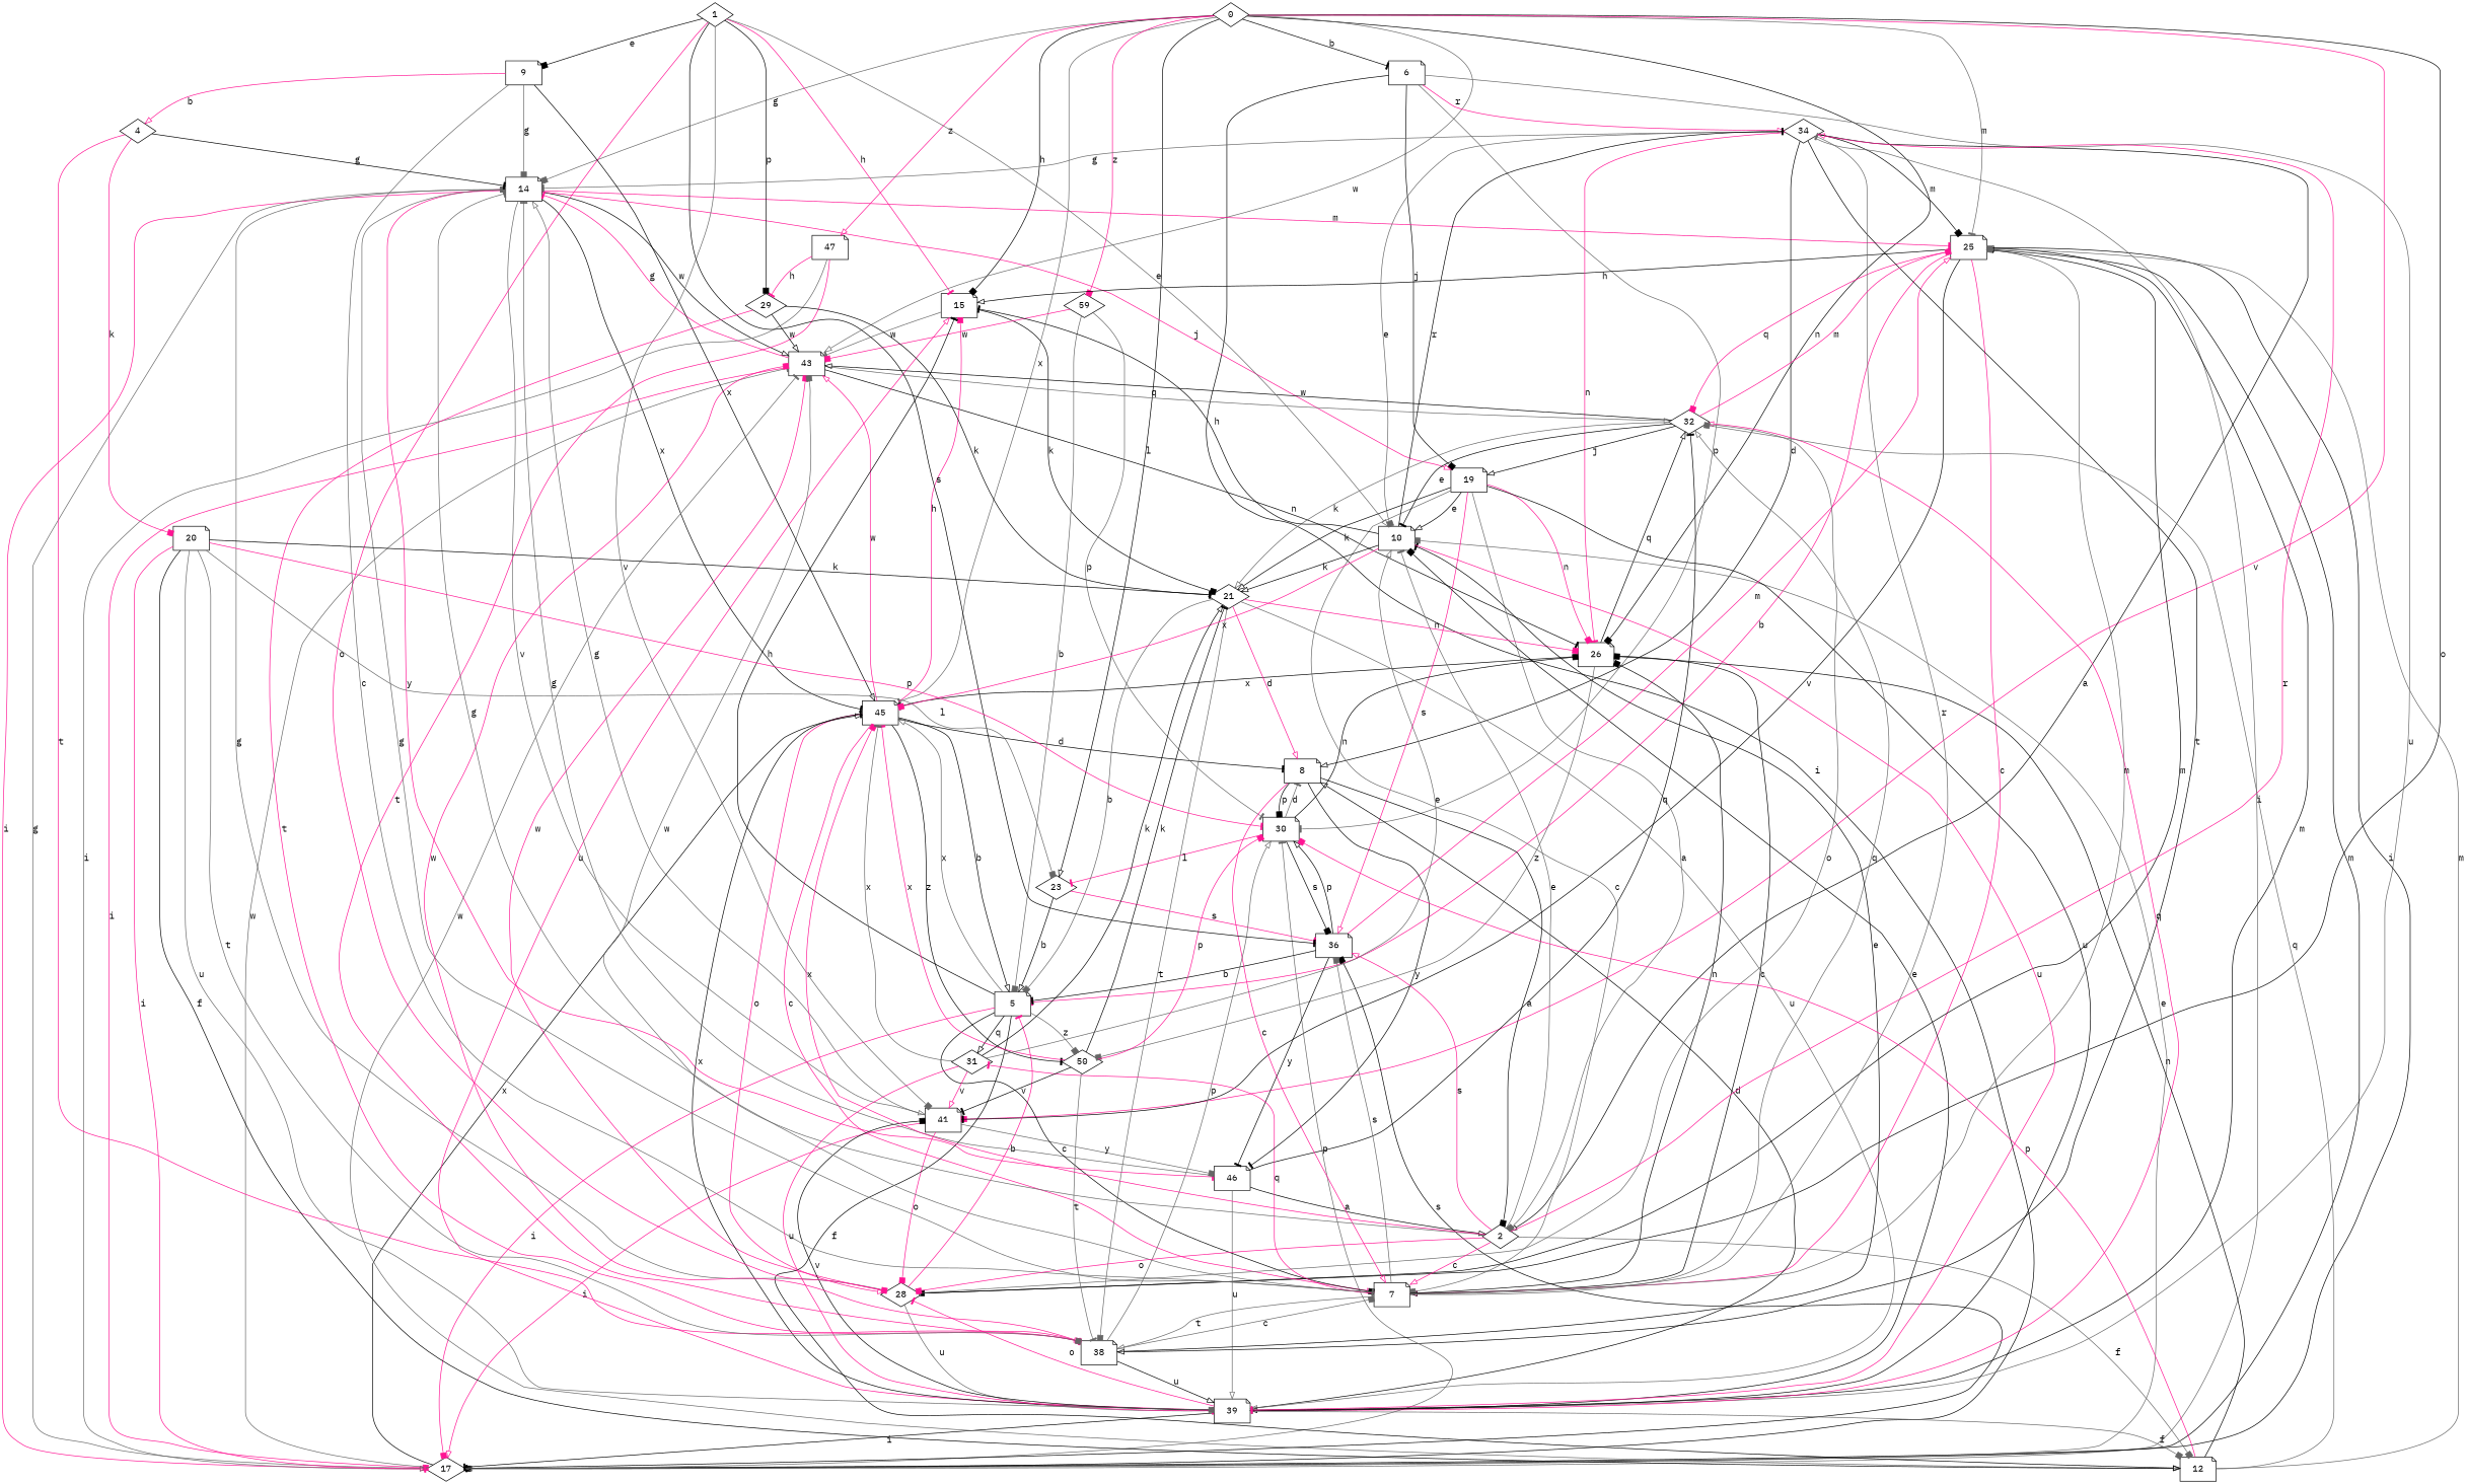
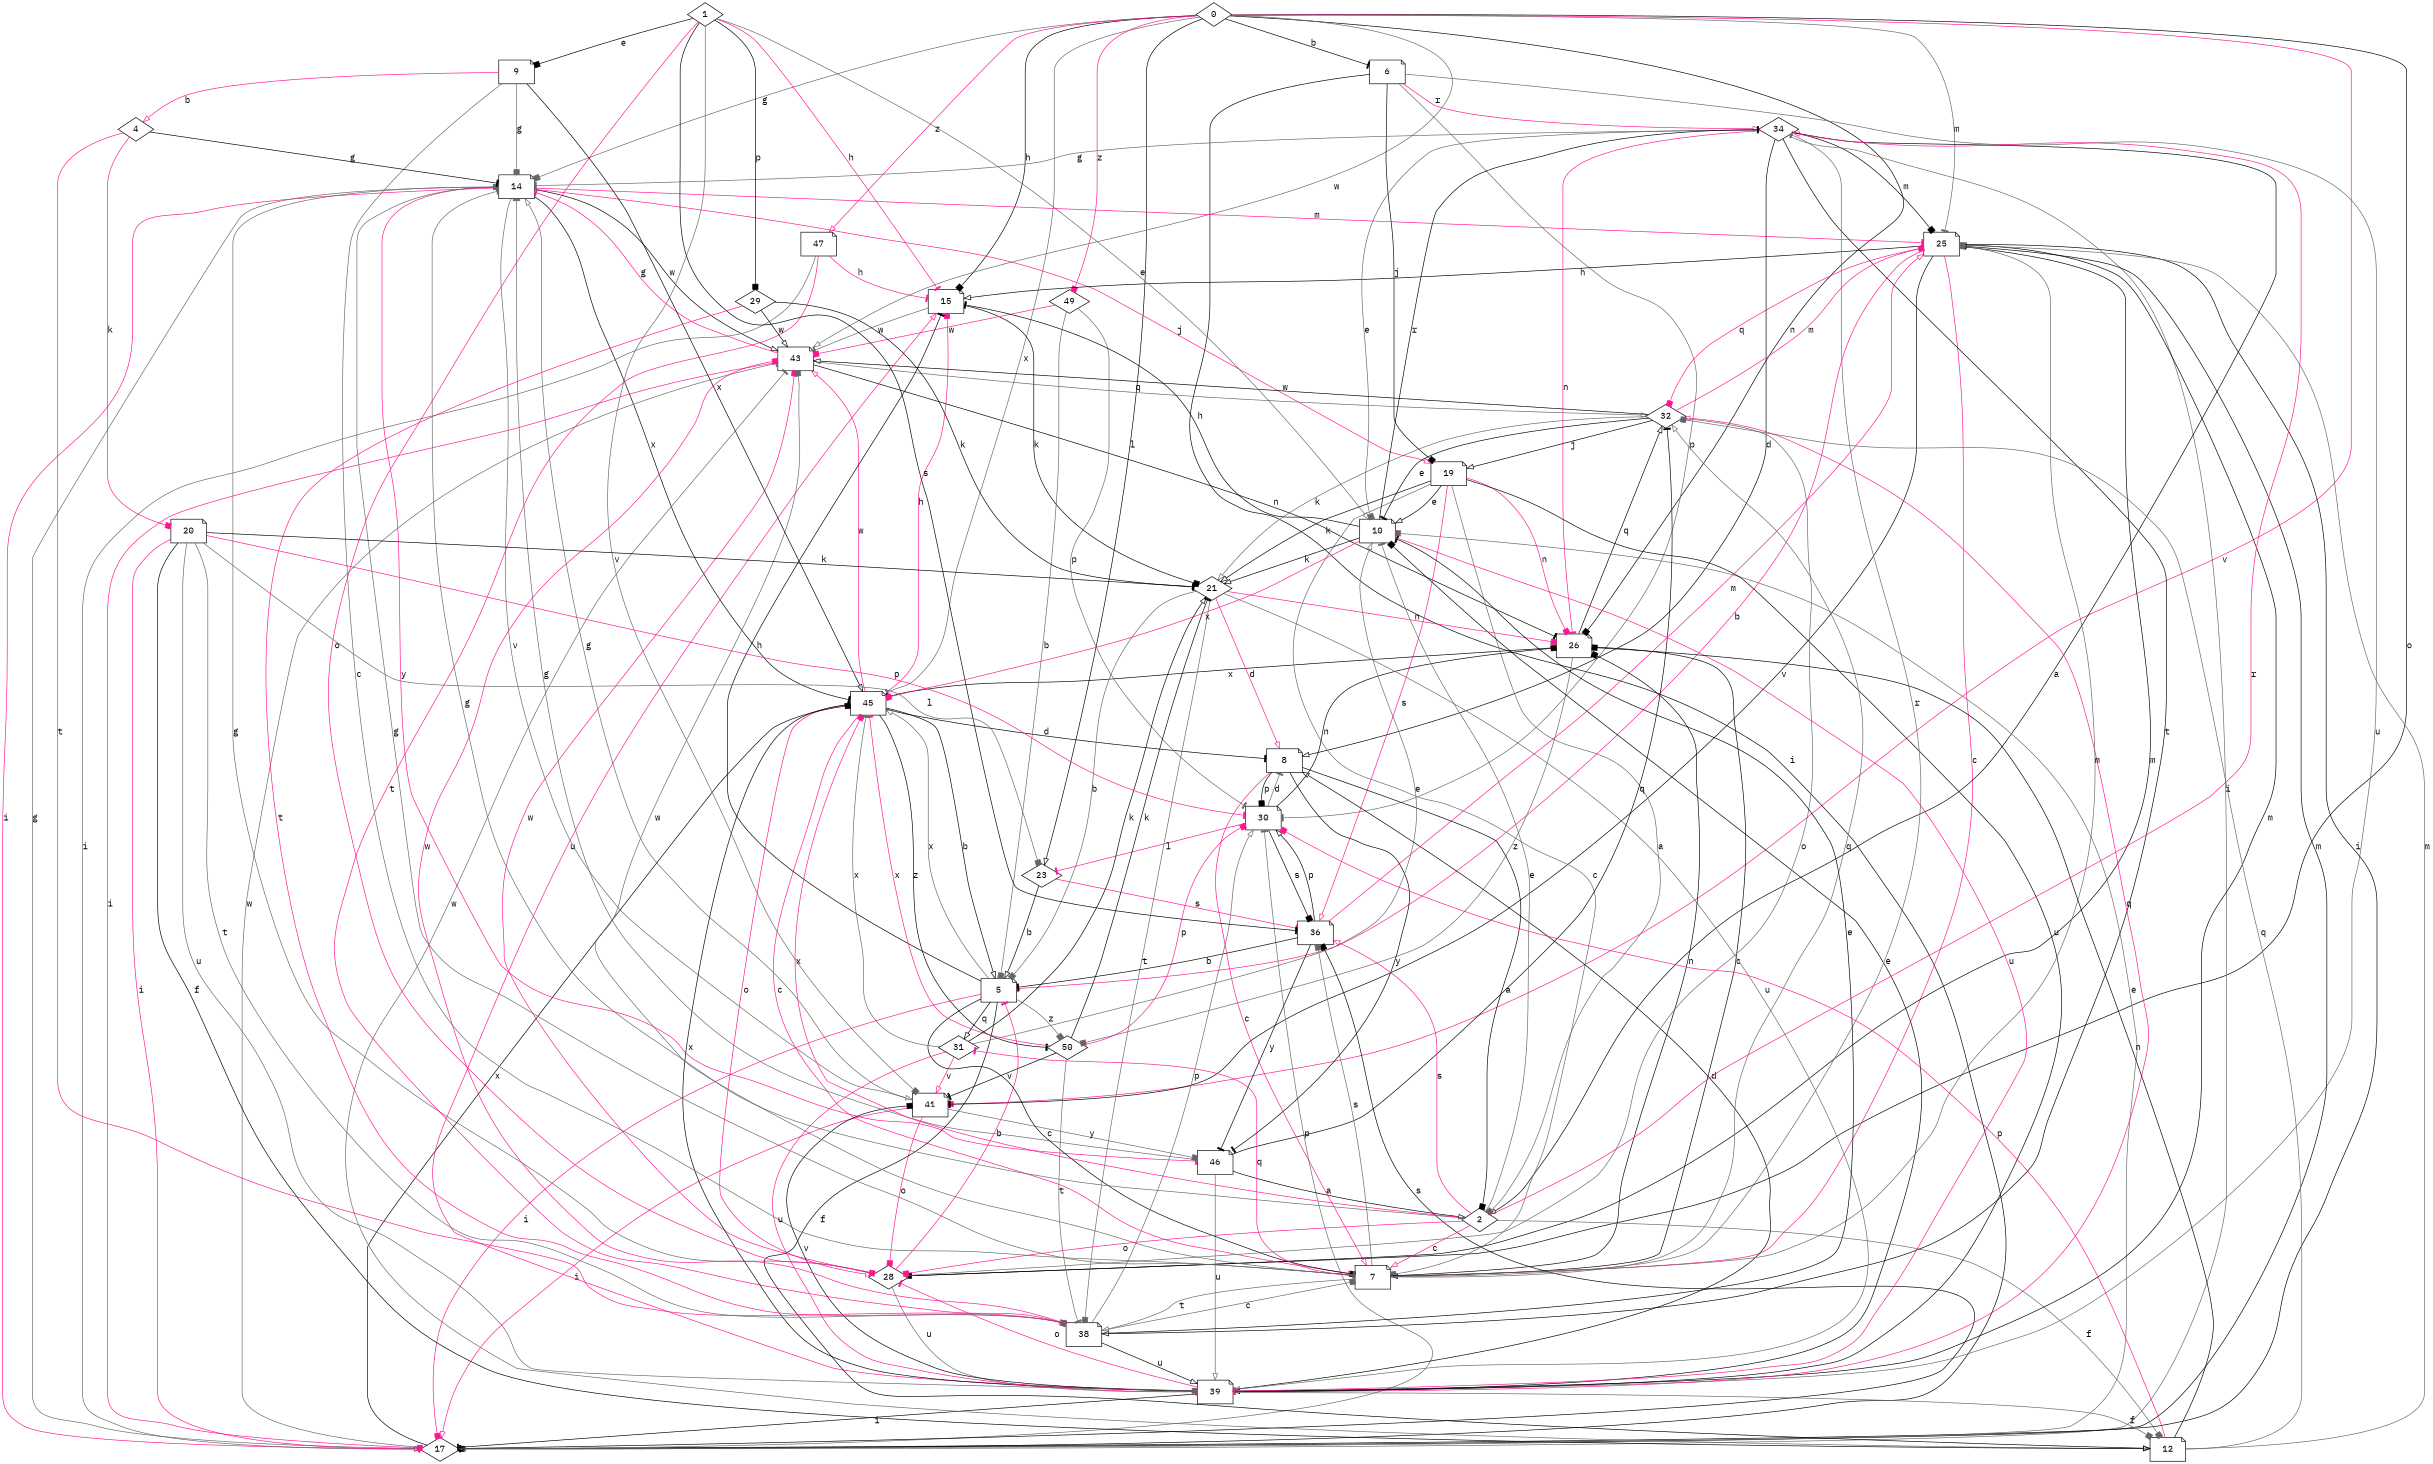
  strict digraph {
    fontname="IBM Plex Mono"
    node [fontname="IBM Plex Mono" shape=note]
    edge [arrowhead=box color=black fontname="IBM Plex Mono"]
    0 [shape=diamond]
    n2 [label=6]
    14
    15
    23 [shape=diamond]
    25
    26
    28 [shape=diamond]
    41
    43
    45
    47
-   49 [shape=diamond label=59]
+   49 [shape=diamond]
    34 [shape=diamond]
    17 [shape=diamond]
    19
    30
    39
    46
    21 [shape=diamond]
    36
    5
    7
    32 [shape=diamond]
    50 [shape=diamond]
    8
    38
    1 [shape=diamond]
    9
    10
    29 [shape=diamond]
    4 [shape=diamond]
    2 [shape=diamond]
    12
    31 [shape=diamond]
    20
    0 -> n2 [arrowhead=tee label=b]
    0 -> 14 [color=gray40 label=g]
    0 -> 15 [label=h]
    0 -> 23 [arrowhead=onormal label=l]
    0 -> 25 [arrowhead=tee color=gray40 label=m]
    0 -> 26 [label=n]
    0 -> 28 [label=o]
    0 -> 41 [color=deeppink label=v]
    0 -> 43 [arrowhead=onormal color=gray40 label=w]
    0 -> 45 [arrowhead=tee color=gray40 label=x]
    0 -> 47 [arrowhead=onormal color=deeppink label=z]
    0 -> 49 [color=deeppink label=z]
    n2 -> 34 [arrowhead=onormal color=deeppink label=r]
    n2 -> 17 [label=i]
    n2 -> 19 [label=j]
    n2 -> 30 [arrowhead=tee color=gray40 label=p]
    n2 -> 39 [arrowhead=tee color=gray40 label=u]
    14 -> 25 [arrowhead=tee color=deeppink label=m]
    14 -> 41 [arrowhead=onormal color=gray40 label=v]
    14 -> 43 [arrowhead=onormal label=w]
    14 -> 45 [arrowhead=tee label=x]
    14 -> 17 [arrowhead=onormal color=deeppink label=i]
    14 -> 19 [arrowhead=onormal color=deeppink label=j]
    14 -> 46 [arrowhead=tee color=deeppink label=y]
    15 -> 43 [arrowhead=tee color=gray40 label=w]
    15 -> 21 [label=k]
    23 -> 36 [arrowhead=tee color=deeppink label=s]
    23 -> 5 [arrowhead=onormal label=b]
    25 -> 15 [arrowhead=onormal label=h]
    25 -> 41 [arrowhead=tee label=v]
    25 -> 17 [arrowhead=tee label=i]
    25 -> 5 [arrowhead=tee color=deeppink label=b]
    25 -> 7 [arrowhead=onormal color=deeppink label=c]
    25 -> 32 [color=deeppink label=q]
    26 -> 45 [arrowhead=tee label=x]
    26 -> 7 [arrowhead=onormal label=c]
    26 -> 32 [arrowhead=onormal label=q]
    26 -> 50 [color=gray40 label=z]
    28 -> 14 [color=gray40 label=g]
    28 -> 25 [arrowhead=onormal label=m]
    28 -> 43 [color=deeppink label=w]
    28 -> 39 [arrowhead=tee color=gray40 label=u]
    28 -> 5 [arrowhead=tee color=deeppink label=b]
    41 -> 14 [arrowhead=onormal color=gray40 label=g]
    41 -> 28 [color=deeppink label=o]
    41 -> 17 [arrowhead=onormal color=deeppink label=i]
    41 -> 46 [color=gray40 label=y]
    43 -> 14 [arrowhead=tee color=deeppink label=g]
    43 -> 26 [arrowhead=tee label=n]
    43 -> 17 [color=deeppink label=i]
    43 -> 32 [arrowhead=onormal color=gray40 label=q]
    45 -> 15 [color=deeppink label=h]
    45 -> 28 [arrowhead=onormal color=deeppink label=o]
    45 -> 43 [arrowhead=onormal color=deeppink label=w]
    45 -> 5 [arrowhead=onormal label=b]
    45 -> 7 [arrowhead=onormal color=deeppink label=c]
    45 -> 50 [arrowhead=tee label=z]
    45 -> 8 [arrowhead=tee label=d]
-   47 -> 29 [arrowhead=tee color=deeppink label=h]
+   47 -> 15 [arrowhead=tee color=deeppink label=h]
    47 -> 17 [arrowhead=onormal color=gray40 label=i]
    47 -> 38 [arrowhead=onormal color=deeppink label=t]
    49 -> 43 [color=deeppink label=w]
    49 -> 30 [arrowhead=tee color=gray40 label=p]
    49 -> 5 [color=gray40 label=b]
    34 -> 14 [arrowhead=tee color=gray40 label=g]
    34 -> 25 [label=m]
    34 -> 26 [arrowhead=tee color=deeppink label=n]
    34 -> 17 [arrowhead=onormal color=gray40 label=i]
    34 -> 8 [arrowhead=onormal label=d]
    34 -> 38 [arrowhead=onormal label=t]
    34 -> 10 [color=gray40 label=e]
    34 -> 2 [arrowhead=onormal label=a]
    17 -> 14 [arrowhead=tee color=gray40 label=g]
    17 -> 25 [arrowhead=onormal label=m]
    17 -> 43 [arrowhead=tee color=gray40 label=w]
-   17 -> 45 [arrowhead=onormal label=x]
+   17 -> 45 [label=x]
    17 -> 30 [arrowhead=tee color=gray40 label=p]
    17 -> 36 [label=s]
    17 -> 10 [color=gray40 label=e]
    19 -> 26 [color=deeppink label=n]
    19 -> 39 [arrowhead=onormal label=u]
    19 -> 21 [arrowhead=onormal label=k]
    19 -> 36 [arrowhead=onormal color=deeppink label=s]
    19 -> 7 [color=gray40 label=c]
    19 -> 10 [arrowhead=onormal label=e]
    19 -> 2 [color=gray40 label=a]
    30 -> 23 [arrowhead=tee color=deeppink label=l]
    30 -> 26 [label=n]
    30 -> 36 [label=s]
    30 -> 8 [arrowhead=tee color=gray40 label=d]
    39 -> 15 [arrowhead=onormal color=deeppink label=u]
    39 -> 25 [arrowhead=onormal label=m]
    39 -> 28 [arrowhead=tee color=deeppink label=o]
    39 -> 41 [label=v]
    39 -> 45 [arrowhead=tee label=x]
    39 -> 17 [arrowhead=tee label=i]
    39 -> 32 [arrowhead=onormal color=deeppink label=q]
    39 -> 8 [arrowhead=onormal label=d]
    39 -> 10 [label=e]
    39 -> 12 [color=gray40 label=f]
    46 -> 14 [arrowhead=tee color=gray40 label=g]
    46 -> 39 [arrowhead=onormal color=gray40 label=u]
    46 -> 32 [arrowhead=tee label=q]
    46 -> 2 [arrowhead=onormal label=a]
    21 -> 26 [color=deeppink label=n]
    21 -> 39 [arrowhead=onormal color=gray40 label=u]
    21 -> 5 [color=gray40 label=b]
    21 -> 8 [arrowhead=onormal color=deeppink label=d]
    21 -> 38 [color=gray40 label=t]
    36 -> 25 [arrowhead=onormal color=deeppink label=m]
    36 -> 30 [arrowhead=onormal label=p]
    36 -> 46 [arrowhead=tee label=y]
    36 -> 5 [arrowhead=tee label=b]
    5 -> 15 [arrowhead=tee label=h]
    5 -> 45 [arrowhead=onormal color=gray40 label=x]
    5 -> 17 [color=deeppink label=i]
    5 -> 7 [label=c]
    5 -> 50 [color=gray40 label=z]
    5 -> 12 [arrowhead=onormal label=f]
    5 -> 31 [arrowhead=onormal label=q]
    7 -> 14 [color=gray40 label=g]
    7 -> 25 [color=gray40 label=m]
    7 -> 26 [label=n]
    7 -> 43 [color=gray40 label=w]
    7 -> 34 [arrowhead=tee color=gray40 label=r]
    7 -> 36 [color=gray40 label=s]
    7 -> 32 [arrowhead=onormal color=gray40 label=q]
    7 -> 38 [arrowhead=onormal color=gray40 label=t]
    7 -> 31 [arrowhead=tee color=deeppink label=q]
    32 -> 25 [color=deeppink label=m]
    32 -> 28 [arrowhead=tee color=gray40 label=o]
    32 -> 43 [arrowhead=onormal label=w]
    32 -> 19 [arrowhead=onormal label=j]
    32 -> 21 [arrowhead=onormal color=gray40 label=k]
    32 -> 10 [arrowhead=tee label=e]
    50 -> 41 [arrowhead=tee label=v]
    50 -> 45 [arrowhead=tee color=deeppink label=x]
    50 -> 30 [color=deeppink label=p]
    50 -> 21 [arrowhead=tee label=k]
    50 -> 38 [arrowhead=tee color=gray40 label=t]
    8 -> 30 [label=p]
    8 -> 46 [arrowhead=tee label=y]
    8 -> 7 [arrowhead=onormal color=deeppink label=c]
    8 -> 2 [label=a]
    38 -> 43 [color=deeppink label=w]
    38 -> 30 [arrowhead=onormal color=gray40 label=p]
    38 -> 39 [arrowhead=onormal label=u]
    38 -> 7 [color=gray40 label=c]
    38 -> 10 [arrowhead=tee label=e]
    1 -> 15 [arrowhead=tee color=deeppink label=h]
    1 -> 28 [color=deeppink label=o]
    1 -> 41 [color=gray40 label=v]
    1 -> 36 [arrowhead=tee label=s]
    1 -> 9 [label=e]
    1 -> 10 [arrowhead=onormal color=gray40 label=e]
    1 -> 29 [label=p]
    9 -> 14 [color=gray40 label=g]
    9 -> 45 [arrowhead=onormal label=x]
    9 -> 7 [arrowhead=tee color=gray40 label=c]
    9 -> 4 [arrowhead=onormal color=deeppink label=b]
    10 -> 15 [arrowhead=tee label=h]
    10 -> 45 [color=deeppink label=x]
    10 -> 34 [arrowhead=tee label=r]
    10 -> 39 [arrowhead=tee color=deeppink label=u]
    10 -> 21 [arrowhead=onormal label=k]
    29 -> 43 [arrowhead=onormal label=w]
    29 -> 21 [arrowhead=tee label=k]
    29 -> 38 [color=deeppink label=t]
    4 -> 14 [arrowhead=tee label=g]
    4 -> 38 [arrowhead=tee color=deeppink label=t]
    4 -> 20 [color=deeppink label=k]
    2 -> 14 [arrowhead=tee color=gray40 label=g]
    2 -> 28 [color=deeppink label=o]
    2 -> 45 [color=deeppink label=x]
    2 -> 34 [arrowhead=onormal color=deeppink label=r]
    2 -> 36 [arrowhead=onormal color=deeppink label=s]
    2 -> 7 [arrowhead=onormal color=deeppink label=c]
    2 -> 10 [arrowhead=tee color=gray40 label=e]
    2 -> 12 [color=gray40 label=f]
    12 -> 25 [color=gray40 label=m]
    12 -> 26 [label=n]
    12 -> 43 [arrowhead=tee color=gray40 label=w]
    12 -> 30 [color=deeppink label=p]
    12 -> 32 [color=gray40 label=q]
    31 -> 41 [arrowhead=onormal color=deeppink label=v]
    31 -> 45 [arrowhead=tee color=gray40 label=x]
    31 -> 39 [arrowhead=tee color=deeppink label=u]
    31 -> 21 [arrowhead=onormal label=k]
    31 -> 10 [arrowhead=onormal color=gray40 label=e]
    20 -> 23 [color=gray40 label=l]
    20 -> 17 [arrowhead=tee color=deeppink label=i]
    20 -> 30 [arrowhead=tee color=deeppink label=p]
    20 -> 39 [color=gray40 label=u]
    20 -> 21 [arrowhead=tee label=k]
    20 -> 38 [color=gray40 label=t]
    20 -> 12 [arrowhead=onormal label=f]
  }
